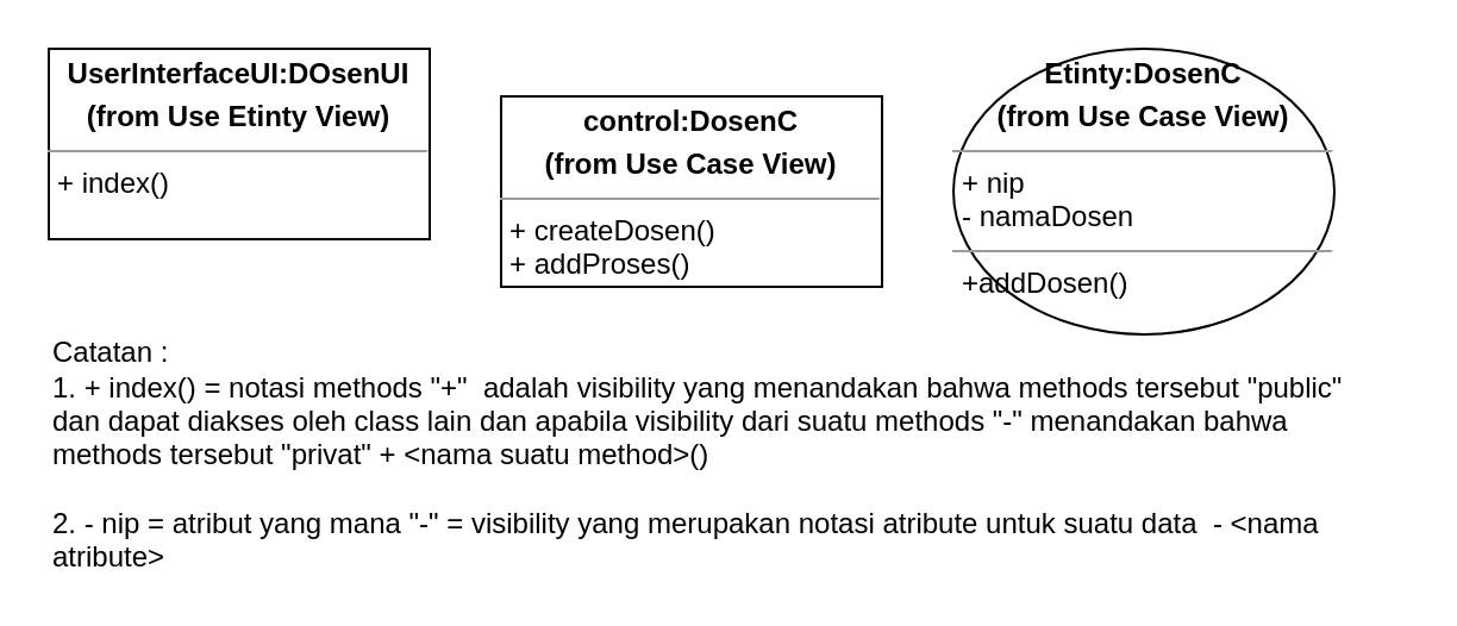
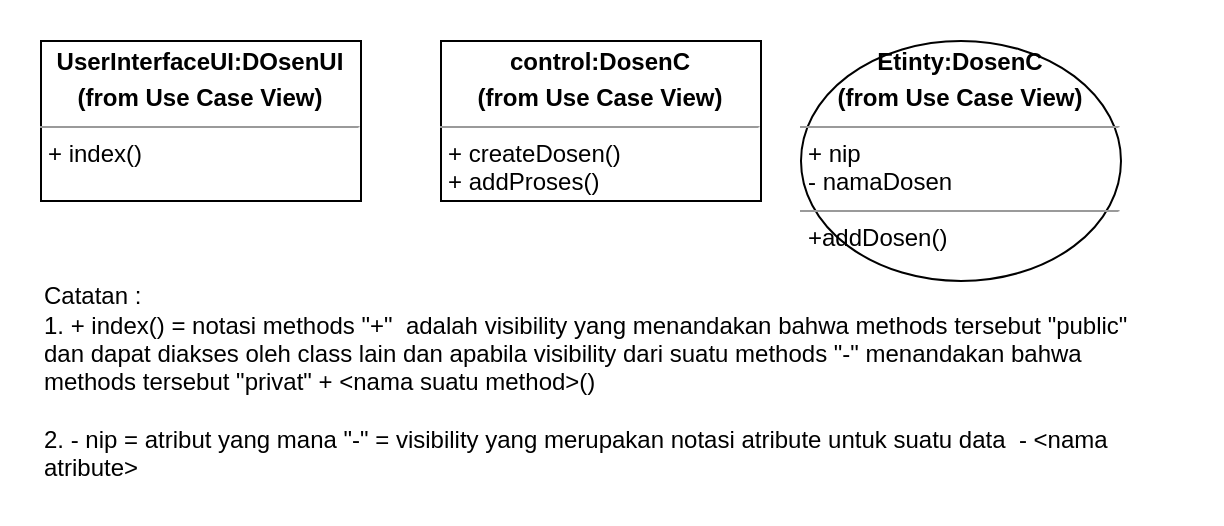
  <mxCell id="0" />
  <mxCell id="1" parent="0" />
  <mxCell id="2" value="" style="group" vertex="1" connectable="0" parent="1"><mxGeometry x="20" y="20" width="570" height="221" as="geometry" /></mxCell>
- <mxCell id="3" value="&lt;p style=&quot;margin:0px;margin-top:4px;text-align:center;&quot;&gt;&lt;b&gt;UserInterfaceUI:DOsenUI&lt;/b&gt;&lt;/p&gt;&lt;p style=&quot;margin:0px;margin-top:4px;text-align:center;&quot;&gt;&lt;b&gt;(from Use Etinty View)&lt;/b&gt;&lt;/p&gt;&lt;hr size=&quot;1&quot;&gt;&lt;p style=&quot;margin:0px;margin-left:4px;&quot;&gt;+ index()&lt;/p&gt;" style="verticalAlign=top;align=left;overflow=fill;fontSize=12;fontFamily=Helvetica;html=1;whiteSpace=wrap;" vertex="1" parent="2"><mxGeometry width="160" height="80" as="geometry" /></mxCell>
- <mxCell id="4" value="&lt;p style=&quot;margin:0px;margin-top:4px;text-align:center;&quot;&gt;&lt;b&gt;control:DosenC&lt;/b&gt;&lt;/p&gt;&lt;p style=&quot;margin:0px;margin-top:4px;text-align:center;&quot;&gt;&lt;b&gt;(from Use Case View)&lt;/b&gt;&lt;/p&gt;&lt;hr size=&quot;1&quot;&gt;&lt;p style=&quot;margin:0px;margin-left:4px;&quot;&gt;+ createDosen()&lt;/p&gt;&lt;p style=&quot;margin:0px;margin-left:4px;&quot;&gt;+ addProses()&lt;/p&gt;" style="verticalAlign=top;align=left;overflow=fill;fontSize=12;fontFamily=Helvetica;html=1;whiteSpace=wrap;" vertex="1" parent="2"><mxGeometry x="190" y="20" width="160" height="80" as="geometry" /></mxCell>
+ <mxCell id="3" value="&lt;p style=&quot;margin:0px;margin-top:4px;text-align:center;&quot;&gt;&lt;b&gt;UserInterfaceUI:DOsenUI&lt;/b&gt;&lt;/p&gt;&lt;p style=&quot;margin:0px;margin-top:4px;text-align:center;&quot;&gt;&lt;b&gt;(from Use Case View)&lt;/b&gt;&lt;/p&gt;&lt;hr size=&quot;1&quot;&gt;&lt;p style=&quot;margin:0px;margin-left:4px;&quot;&gt;+ index()&lt;/p&gt;" style="verticalAlign=top;align=left;overflow=fill;fontSize=12;fontFamily=Helvetica;html=1;whiteSpace=wrap;" vertex="1" parent="2"><mxGeometry width="160" height="80" as="geometry" /></mxCell>
+ <mxCell id="4" value="&lt;p style=&quot;margin:0px;margin-top:4px;text-align:center;&quot;&gt;&lt;b&gt;control:DosenC&lt;/b&gt;&lt;/p&gt;&lt;p style=&quot;margin:0px;margin-top:4px;text-align:center;&quot;&gt;&lt;b&gt;(from Use Case View)&lt;/b&gt;&lt;/p&gt;&lt;hr size=&quot;1&quot;&gt;&lt;p style=&quot;margin:0px;margin-left:4px;&quot;&gt;+ createDosen()&lt;/p&gt;&lt;p style=&quot;margin:0px;margin-left:4px;&quot;&gt;+ addProses()&lt;/p&gt;" style="verticalAlign=top;align=left;overflow=fill;fontSize=12;fontFamily=Helvetica;html=1;whiteSpace=wrap;" vertex="1" parent="2"><mxGeometry x="200" width="160" height="80" as="geometry" /></mxCell>
  <mxCell id="5" value="Catatan :&lt;br&gt;1. + index() = notasi&amp;nbsp;methods &quot;+&quot;&amp;nbsp; adalah visibility yang menandakan bahwa methods tersebut &quot;public&quot; &lt;br&gt;dan dapat diakses oleh class lain dan apabila visibility dari suatu methods &quot;-&quot; menandakan bahwa methods tersebut &quot;privat&quot; + &amp;lt;nama suatu method&amp;gt;()&lt;br&gt;&lt;br&gt;2. - nip = atribut yang mana &quot;-&quot; = visibility yang merupakan notasi atribute untuk suatu data&amp;nbsp; - &amp;lt;nama atribute&amp;gt;" style="text;html=1;strokeColor=none;fillColor=none;align=left;verticalAlign=middle;whiteSpace=wrap;rounded=0;" vertex="1" parent="2"><mxGeometry y="121" width="570" height="100" as="geometry" /></mxCell>
  <mxCell id="6" value="&lt;p style=&quot;border-color: var(--border-color); margin: 4px 0px 0px; text-align: center;&quot;&gt;&lt;b style=&quot;border-color: var(--border-color);&quot;&gt;Etinty:DosenC&lt;/b&gt;&lt;/p&gt;&lt;p style=&quot;border-color: var(--border-color); margin: 4px 0px 0px; text-align: center;&quot;&gt;&lt;b style=&quot;border-color: var(--border-color);&quot;&gt;(from Use Case View)&lt;/b&gt;&lt;/p&gt;&lt;hr size=&quot;1&quot;&gt;&lt;p style=&quot;margin:0px;margin-left:4px;&quot;&gt;+ nip&lt;/p&gt;&lt;p style=&quot;margin:0px;margin-left:4px;&quot;&gt;- namaDosen&lt;/p&gt;&lt;hr size=&quot;1&quot;&gt;&lt;p style=&quot;margin:0px;margin-left:4px;&quot;&gt;+addDosen()&lt;/p&gt;" style="ellipse;verticalAlign=top;align=left;overflow=fill;fontSize=12;fontFamily=Helvetica;html=1;whiteSpace=wrap;" vertex="1" parent="2"><mxGeometry x="380" width="160" height="120" as="geometry" /></mxCell>
